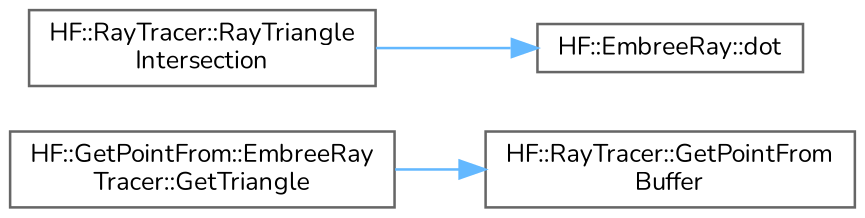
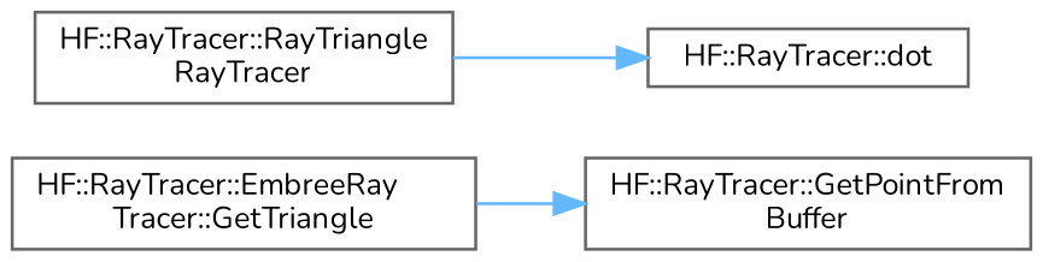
  digraph {
    fontname=Nunito
    rankdir=LR
    node [color=grey40 fillcolor=white fontname=Nunito fontsize=10 shape=box style=filled]
    edge [color=steelblue1 fontname=Nunito fontsize=10 labelfontname=Helvetica labelfontsize=10 style=solid]
-   n1 [height=0.2 label="HF::GetPointFrom::EmbreeRay\lTracer::GetTriangle" width=0.4]
+   n1 [height=0.2 label="HF::RayTracer::EmbreeRay\lTracer::GetTriangle" width=0.4]
    n2 [height=0.2 label="HF::RayTracer::GetPointFrom\lBuffer" width=0.4]
-   n3 [height=0.2 label="HF::RayTracer::RayTriangle\lIntersection" width=0.4]
-   n4 [height=0.2 label="HF::EmbreeRay::dot" width=0.4]
+   n3 [height=0.2 label="HF::RayTracer::RayTriangle\lRayTracer" width=0.4]
+   n4 [height=0.2 label="HF::RayTracer::dot" width=0.4]
    n1 -> n2
    n3 -> n4
  }
